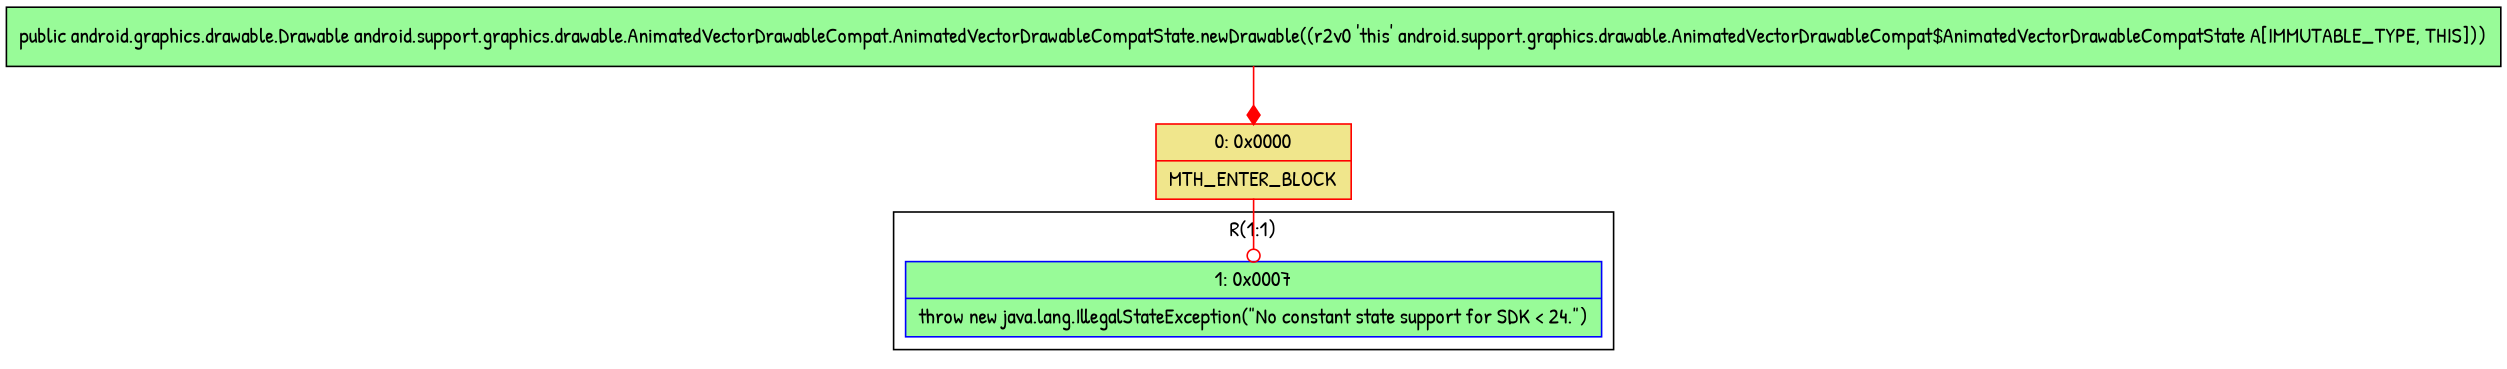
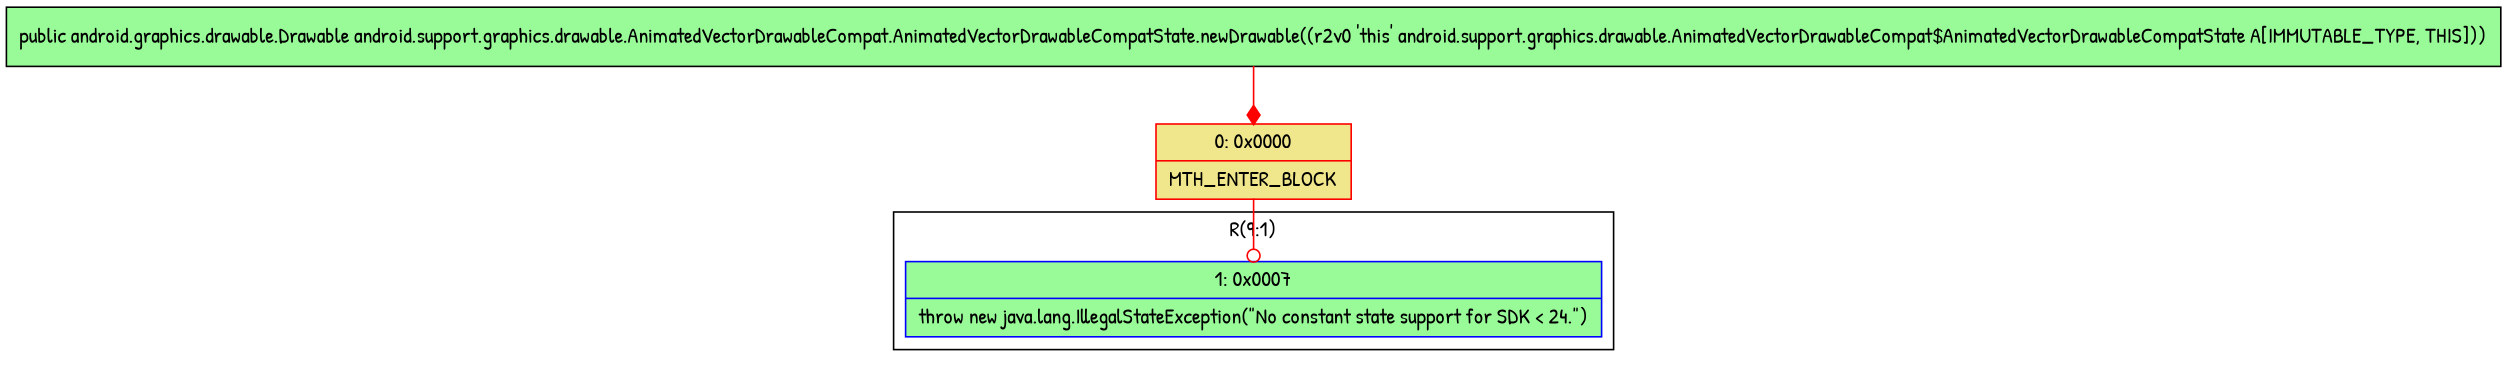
  digraph {
    fontname="Patrick Hand"
    node [shape=record style=filled fillcolor=palegreen fontname="Patrick Hand"]
    edge [color=red fontname="Patrick Hand"]
    n1 [color=blue label="{1\:\ 0x0007|throw new java.lang.IllegalStateException(\"No constant state support for SDK \< 24.\")\l}"]
    n2 [color=red label="{0\:\ 0x0000|MTH_ENTER_BLOCK\l}" fillcolor=khaki]
    n3 [label="{public android.graphics.drawable.Drawable android.support.graphics.drawable.AnimatedVectorDrawableCompat.AnimatedVectorDrawableCompatState.newDrawable((r2v0 'this' android.support.graphics.drawable.AnimatedVectorDrawableCompat$AnimatedVectorDrawableCompatState A[IMMUTABLE_TYPE, THIS])) }"]
    subgraph cluster_1 {
-     label="R(1:1)"
+     label="R(9:1)"
      n1
    }
    n2 -> n1 [arrowhead=odot]
    n3 -> n2 [arrowhead=diamond]
  }
